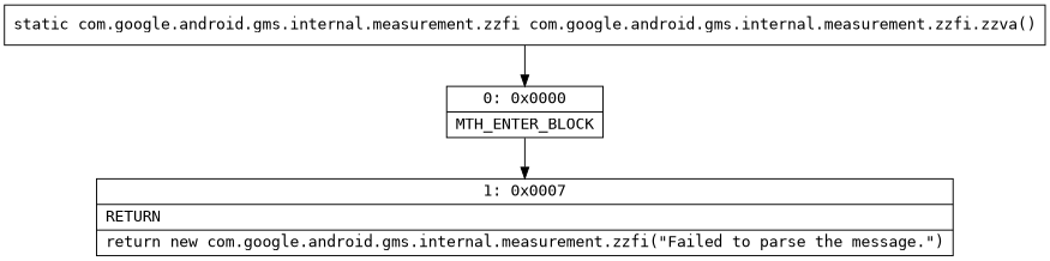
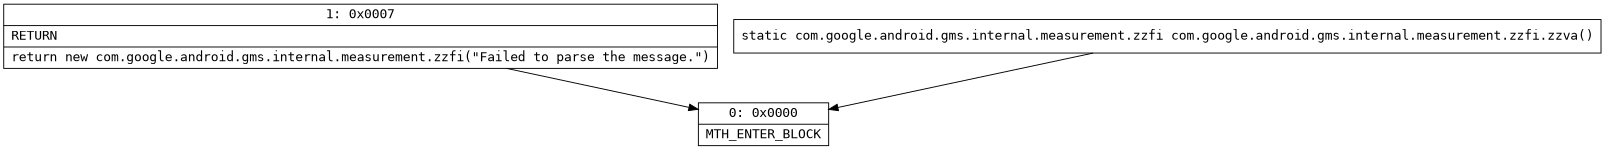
  digraph {
    fontname="DejaVu Sans Mono"
    node [shape=record fontname="DejaVu Sans Mono"]
    edge [fontname="DejaVu Sans Mono"]
    n1 [label="{0\:\ 0x0000|MTH_ENTER_BLOCK\l}"]
    n2 [label="{1\:\ 0x0007|RETURN\l|return new com.google.android.gms.internal.measurement.zzfi(\"Failed to parse the message.\")\l}"]
    n3 [label="{static com.google.android.gms.internal.measurement.zzfi com.google.android.gms.internal.measurement.zzfi.zzva() }"]
-   n1 -> n2
+   n2 -> n1
    n3 -> n1
  }
